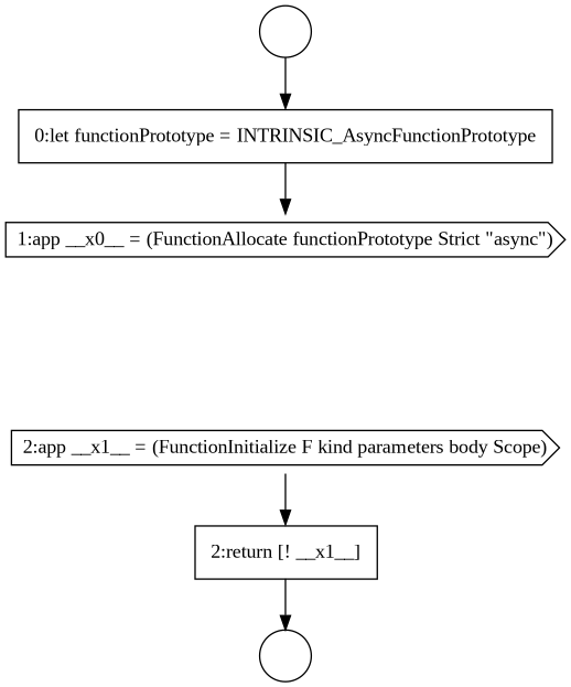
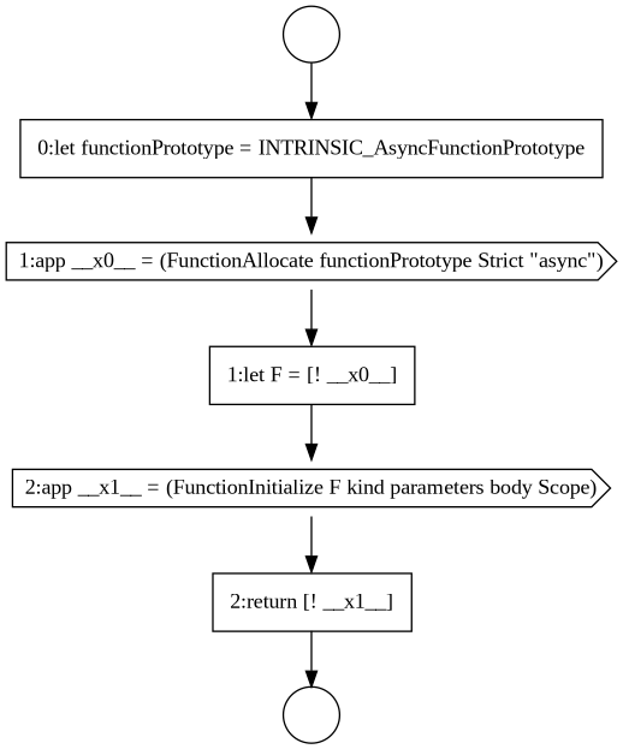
  digraph {
    fontname="Liberation Serif"
    node [color=black fillcolor=white shape=none style=filled fontname="Liberation Serif"]
    edge [color=black fontname="Liberation Serif"]
    n1 [label=" " shape=circle]
    n2 [label=<<font color="black">2:app __x1__ = (FunctionInitialize F kind parameters body Scope)</font>> shape=cds]
    n3 [label=<<font color="black">     <table border="0" cellborder="1" cellspacing="0" cellpadding="10">       <tr><td align="left">2:return [! __x1__]</td></tr>     </table>   </font>> margin=0]
    n4 [label=<<font color="black">     <table border="0" cellborder="1" cellspacing="0" cellpadding="10">       <tr><td align="left">0:let functionPrototype = INTRINSIC_AsyncFunctionPrototype</td></tr>     </table>   </font>> margin=0]
    n5 [label=<<font color="black">1:app __x0__ = (FunctionAllocate functionPrototype Strict &quot;async&quot;)</font>> shape=cds]
+   n6 [label=<<font color="black">     <table border="0" cellborder="1" cellspacing="0" cellpadding="10">       <tr><td align="left">1:let F = [! __x0__]</td></tr>     </table>   </font>> margin=0]
    n7 [label=" " shape=circle]
    n2 -> n3
    n3 -> n1
    n4 -> n5
+   n5 -> n6
+   n6 -> n2
    n7 -> n4
  }
